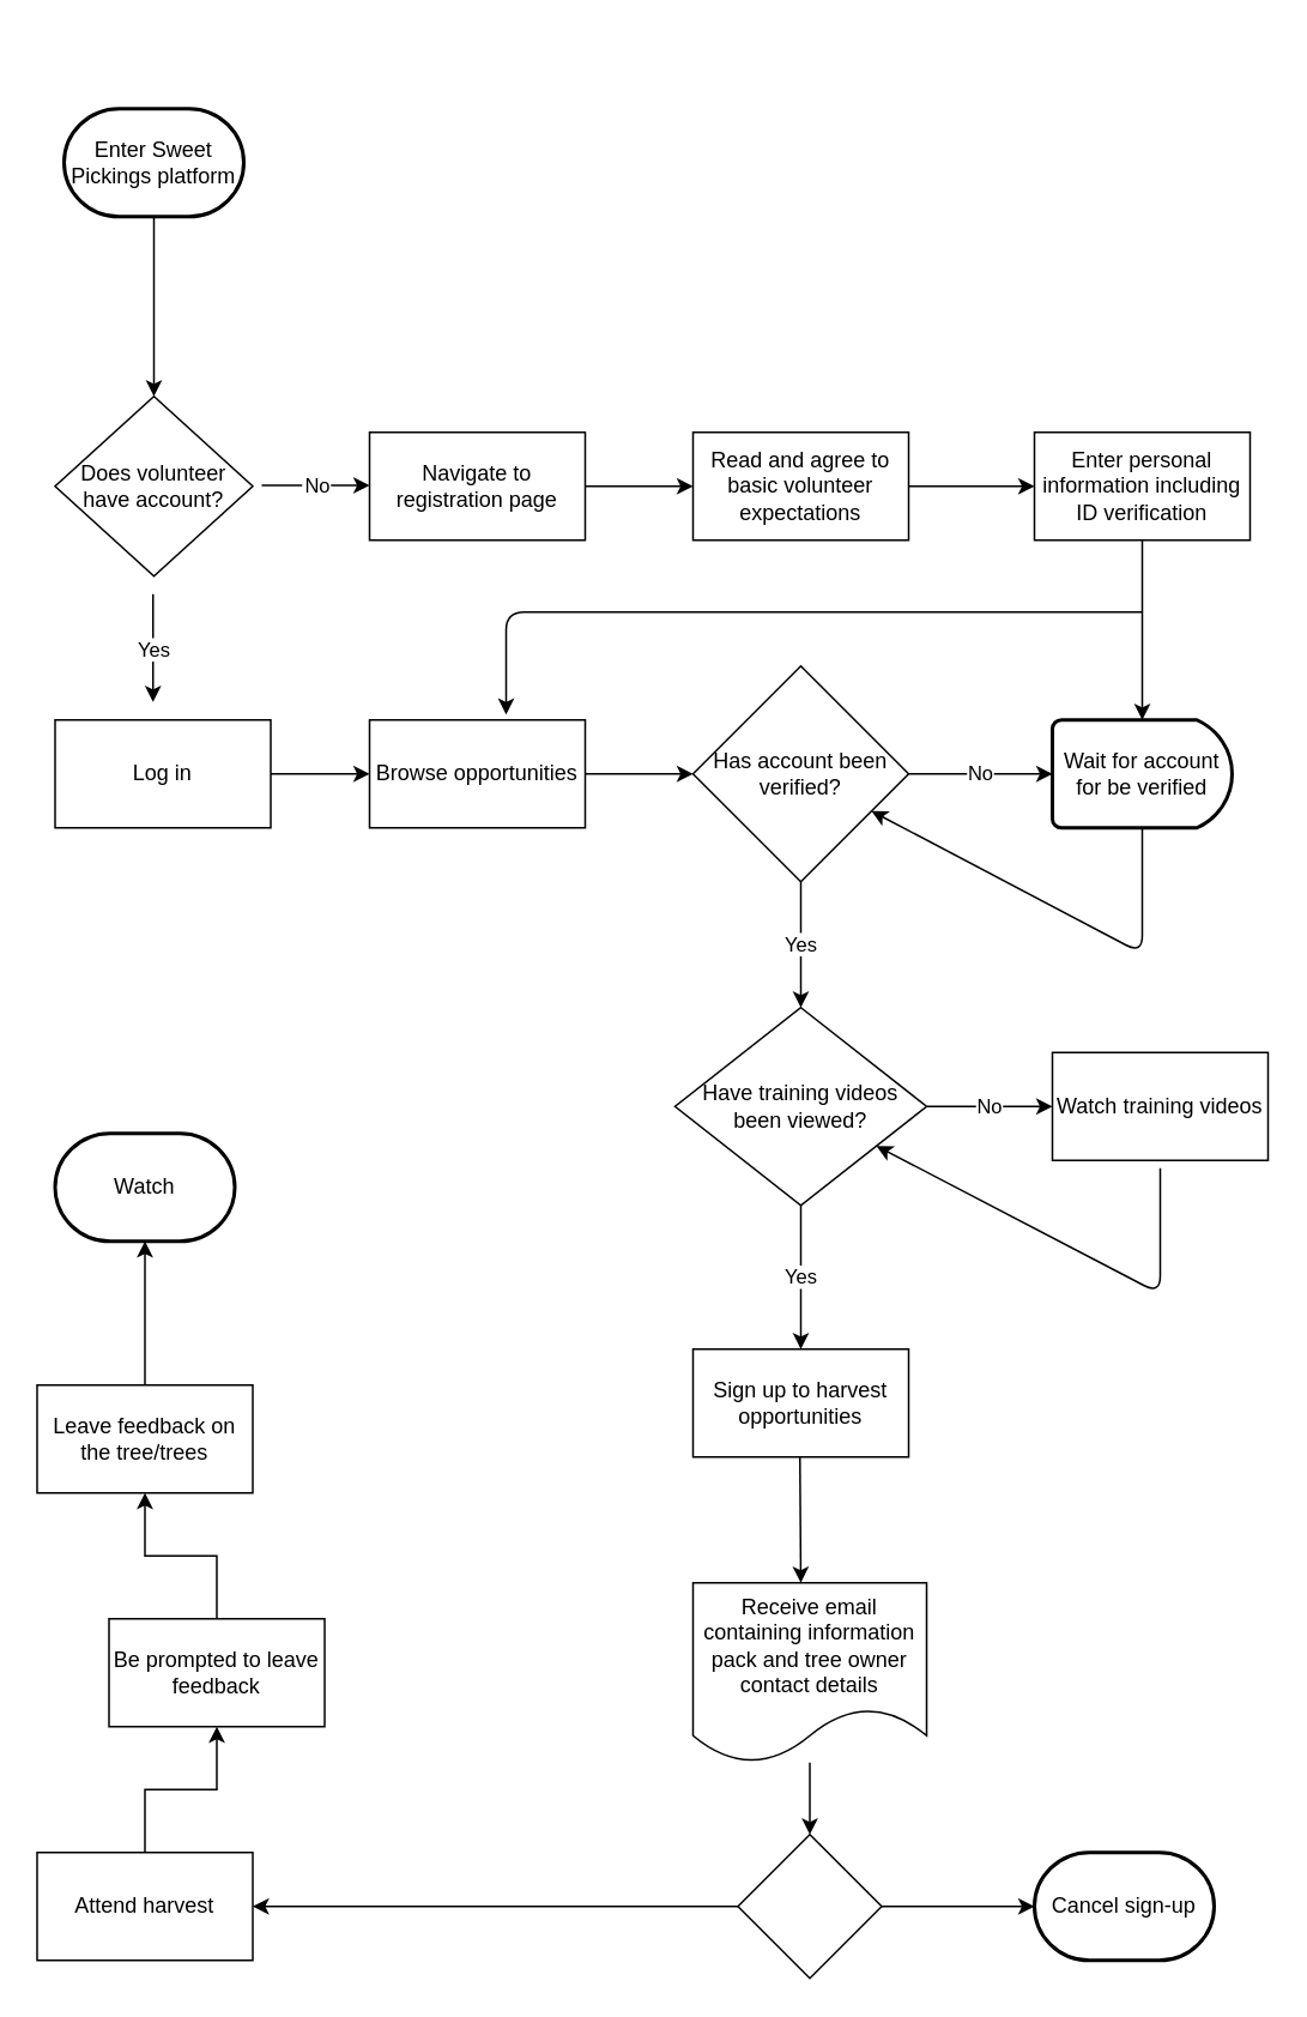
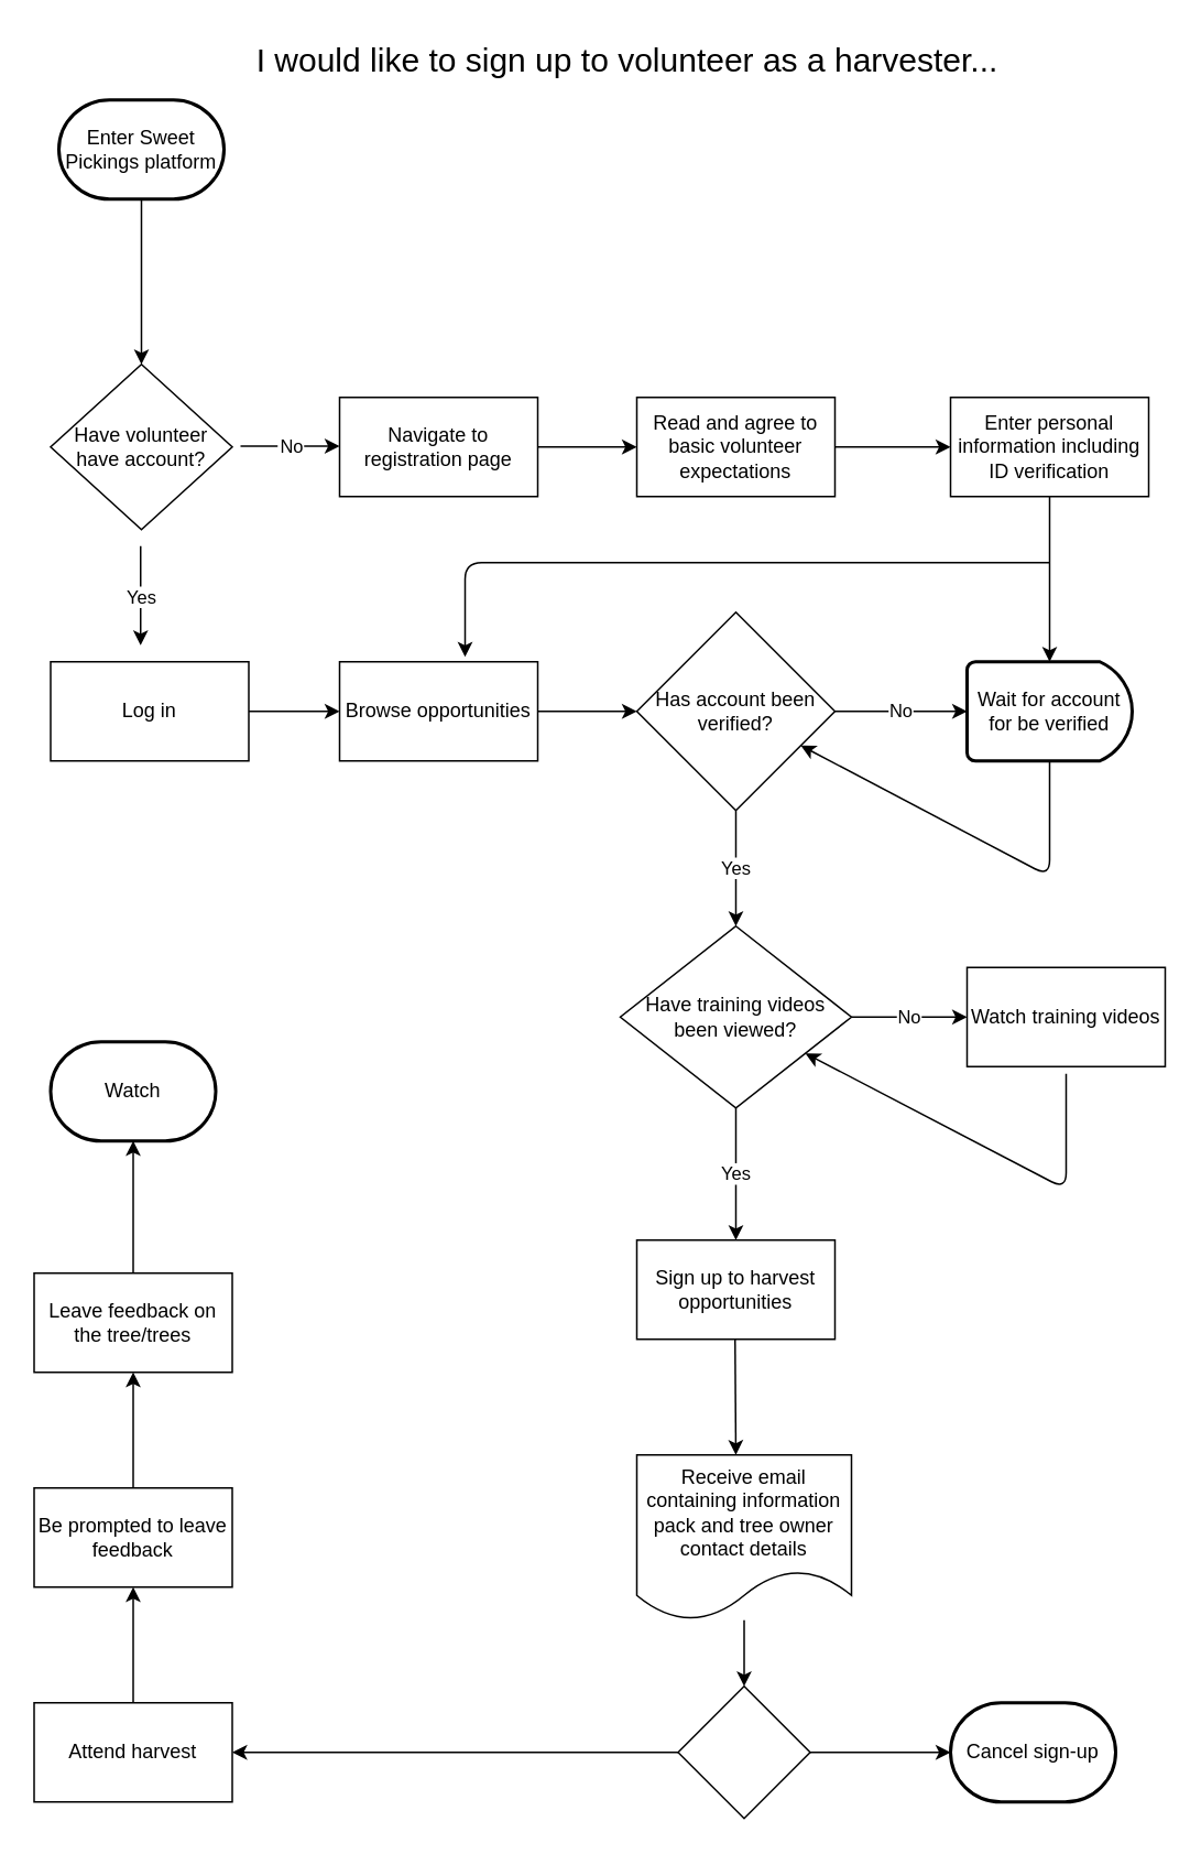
  <mxCell id="0" />
  <mxCell id="1" parent="0" />
  <mxCell id="2" value="" style="edgeStyle=orthogonalEdgeStyle;rounded=0;orthogonalLoop=1;jettySize=auto;html=1;" parent="1" source="3" target="4" edge="1"><mxGeometry relative="1" as="geometry" /></mxCell>
  <mxCell id="3" value="Enter Sweet Pickings platform" style="strokeWidth=2;html=1;shape=mxgraph.flowchart.terminator;whiteSpace=wrap;" parent="1" vertex="1"><mxGeometry x="35" y="60" width="100" height="60" as="geometry" /></mxCell>
- <mxCell id="4" value="Does volunteer have account?" style="rhombus;whiteSpace=wrap;html=1;" parent="1" vertex="1"><mxGeometry x="30" y="220" width="110" height="100" as="geometry" /></mxCell>
+ <mxCell id="4" value="Have volunteer have account?" style="rhombus;whiteSpace=wrap;html=1;" parent="1" vertex="1"><mxGeometry x="30" y="220" width="110" height="100" as="geometry" /></mxCell>
  <mxCell id="5" value="" style="edgeStyle=orthogonalEdgeStyle;rounded=0;orthogonalLoop=1;jettySize=auto;html=1;" parent="1" source="6" target="8" edge="1"><mxGeometry relative="1" as="geometry" /></mxCell>
  <mxCell id="6" value="Navigate to registration page" style="rounded=0;whiteSpace=wrap;html=1;" parent="1" vertex="1"><mxGeometry x="205" y="240" width="120" height="60" as="geometry" /></mxCell>
  <mxCell id="7" value="" style="edgeStyle=orthogonalEdgeStyle;rounded=0;orthogonalLoop=1;jettySize=auto;html=1;" parent="1" source="8" target="10" edge="1"><mxGeometry relative="1" as="geometry" /></mxCell>
  <mxCell id="8" value="Read and agree to basic volunteer expectations" style="rounded=0;whiteSpace=wrap;html=1;" parent="1" vertex="1"><mxGeometry x="385" y="240" width="120" height="60" as="geometry" /></mxCell>
  <mxCell id="9" value="" style="edgeStyle=orthogonalEdgeStyle;rounded=0;orthogonalLoop=1;jettySize=auto;html=1;" parent="1" source="10" target="20" edge="1"><mxGeometry relative="1" as="geometry" /></mxCell>
  <mxCell id="10" value="Enter personal information including ID verification" style="rounded=0;whiteSpace=wrap;html=1;" parent="1" vertex="1"><mxGeometry x="575" y="240" width="120" height="60" as="geometry" /></mxCell>
  <mxCell id="11" value="" style="edgeStyle=orthogonalEdgeStyle;rounded=0;orthogonalLoop=1;jettySize=auto;html=1;" parent="1" source="12" target="23" edge="1"><mxGeometry relative="1" as="geometry" /></mxCell>
  <mxCell id="12" value="Browse opportunities" style="rounded=0;whiteSpace=wrap;html=1;" parent="1" vertex="1"><mxGeometry x="205" y="400" width="120" height="60" as="geometry" /></mxCell>
  <mxCell id="13" value="" style="edgeStyle=orthogonalEdgeStyle;rounded=0;orthogonalLoop=1;jettySize=auto;html=1;" parent="1" source="14" target="12" edge="1"><mxGeometry relative="1" as="geometry" /></mxCell>
  <mxCell id="14" value="Log in" style="rounded=0;whiteSpace=wrap;html=1;" parent="1" vertex="1"><mxGeometry x="30" y="400" width="120" height="60" as="geometry" /></mxCell>
  <mxCell id="15" value="No" style="edgeStyle=orthogonalEdgeStyle;rounded=0;orthogonalLoop=1;jettySize=auto;html=1;" parent="1" source="17" target="18" edge="1"><mxGeometry relative="1" as="geometry" /></mxCell>
  <mxCell id="16" value="Yes" style="edgeStyle=orthogonalEdgeStyle;rounded=0;orthogonalLoop=1;jettySize=auto;html=1;" parent="1" source="17" target="19" edge="1"><mxGeometry relative="1" as="geometry" /></mxCell>
  <mxCell id="17" value="Have training videos been viewed?" style="rhombus;whiteSpace=wrap;html=1;" parent="1" vertex="1"><mxGeometry x="375" y="560" width="140" height="110" as="geometry" /></mxCell>
  <mxCell id="18" value="Watch training videos" style="rounded=0;whiteSpace=wrap;html=1;" parent="1" vertex="1"><mxGeometry x="585" y="585" width="120" height="60" as="geometry" /></mxCell>
  <mxCell id="19" value="&lt;div&gt;Sign up to harvest opportunities&lt;/div&gt;" style="rounded=0;whiteSpace=wrap;html=1;" parent="1" vertex="1"><mxGeometry x="385" y="750" width="120" height="60" as="geometry" /></mxCell>
  <mxCell id="20" value="Wait for account for be verified" style="strokeWidth=2;html=1;shape=mxgraph.flowchart.delay;whiteSpace=wrap;" parent="1" vertex="1"><mxGeometry x="585" y="400" width="100" height="60" as="geometry" /></mxCell>
  <mxCell id="21" value="No" style="edgeStyle=orthogonalEdgeStyle;rounded=0;orthogonalLoop=1;jettySize=auto;html=1;" parent="1" source="23" target="20" edge="1"><mxGeometry relative="1" as="geometry" /></mxCell>
  <mxCell id="22" value="Yes" style="edgeStyle=orthogonalEdgeStyle;rounded=0;orthogonalLoop=1;jettySize=auto;html=1;" parent="1" source="23" target="17" edge="1"><mxGeometry relative="1" as="geometry" /></mxCell>
  <mxCell id="23" value="Has account been verified?" style="rhombus;whiteSpace=wrap;html=1;" parent="1" vertex="1"><mxGeometry x="385" y="370" width="120" height="120" as="geometry" /></mxCell>
  <mxCell id="24" value="No" style="endArrow=classic;html=1;" parent="1" edge="1"><mxGeometry relative="1" as="geometry"><mxPoint x="145" y="269.5" as="sourcePoint" /><mxPoint x="205" y="269.5" as="targetPoint" /></mxGeometry></mxCell>
  <mxCell id="25" value="No" style="edgeLabel;resizable=0;html=1;align=center;verticalAlign=middle;" parent="24" connectable="0" vertex="1"><mxGeometry relative="1" as="geometry" /></mxCell>
  <mxCell id="26" value="" style="endArrow=classic;html=1;" parent="1" edge="1"><mxGeometry relative="1" as="geometry"><mxPoint x="84.5" y="330" as="sourcePoint" /><mxPoint x="84.5" y="390" as="targetPoint" /></mxGeometry></mxCell>
  <mxCell id="27" value="Yes" style="edgeLabel;resizable=0;html=1;align=center;verticalAlign=middle;" parent="26" connectable="0" vertex="1"><mxGeometry relative="1" as="geometry" /></mxCell>
  <mxCell id="28" value="" style="endArrow=classic;html=1;" parent="1" edge="1"><mxGeometry width="50" height="50" relative="1" as="geometry"><mxPoint x="635" y="340" as="sourcePoint" /><mxPoint x="281" y="397" as="targetPoint" /><Array as="points"><mxPoint x="281" y="340" /></Array></mxGeometry></mxCell>
  <mxCell id="29" value="" style="endArrow=classic;html=1;exitX=0.5;exitY=1;exitDx=0;exitDy=0;exitPerimeter=0;" parent="1" source="20" target="23" edge="1"><mxGeometry width="50" height="50" relative="1" as="geometry"><mxPoint x="705" y="560" as="sourcePoint" /><mxPoint x="605" y="480" as="targetPoint" /><Array as="points"><mxPoint x="635" y="530" /></Array></mxGeometry></mxCell>
  <mxCell id="30" value="" style="endArrow=classic;html=1;exitX=0.5;exitY=1;exitDx=0;exitDy=0;exitPerimeter=0;" parent="1" target="17" edge="1"><mxGeometry width="50" height="50" relative="1" as="geometry"><mxPoint x="645" y="649.31" as="sourcePoint" /><mxPoint x="494.31" y="640" as="targetPoint" /><Array as="points"><mxPoint x="645" y="719.31" /></Array></mxGeometry></mxCell>
  <mxCell id="31" value="" style="edgeStyle=orthogonalEdgeStyle;rounded=0;orthogonalLoop=1;jettySize=auto;html=1;" parent="1" source="32" target="36" edge="1"><mxGeometry relative="1" as="geometry" /></mxCell>
  <mxCell id="32" value="Receive email containing information pack and tree owner contact details" style="shape=document;whiteSpace=wrap;html=1;boundedLbl=1;" parent="1" vertex="1"><mxGeometry x="385" y="880" width="130" height="100" as="geometry" /></mxCell>
  <mxCell id="33" value="" style="endArrow=classic;html=1;" parent="1" edge="1"><mxGeometry width="50" height="50" relative="1" as="geometry"><mxPoint x="444.5" y="810" as="sourcePoint" /><mxPoint x="445" y="880" as="targetPoint" /></mxGeometry></mxCell>
  <mxCell id="34" value="" style="edgeStyle=orthogonalEdgeStyle;rounded=0;orthogonalLoop=1;jettySize=auto;html=1;" parent="1" source="36" target="37" edge="1"><mxGeometry relative="1" as="geometry" /></mxCell>
  <mxCell id="35" value="" style="edgeStyle=orthogonalEdgeStyle;rounded=0;orthogonalLoop=1;jettySize=auto;html=1;" parent="1" source="36" target="39" edge="1"><mxGeometry relative="1" as="geometry" /></mxCell>
  <mxCell id="36" value="" style="rhombus;whiteSpace=wrap;html=1;" parent="1" vertex="1"><mxGeometry x="410" y="1020" width="80" height="80" as="geometry" /></mxCell>
  <mxCell id="37" value="Cancel sign-up" style="strokeWidth=2;html=1;shape=mxgraph.flowchart.terminator;whiteSpace=wrap;" parent="1" vertex="1"><mxGeometry x="575" y="1030" width="100" height="60" as="geometry" /></mxCell>
  <mxCell id="38" value="" style="edgeStyle=orthogonalEdgeStyle;rounded=0;orthogonalLoop=1;jettySize=auto;html=1;" parent="1" source="39" target="41" edge="1"><mxGeometry relative="1" as="geometry" /></mxCell>
  <mxCell id="39" value="Attend harvest" style="rounded=0;whiteSpace=wrap;html=1;" parent="1" vertex="1"><mxGeometry x="20" y="1030" width="120" height="60" as="geometry" /></mxCell>
  <mxCell id="40" value="" style="edgeStyle=orthogonalEdgeStyle;rounded=0;orthogonalLoop=1;jettySize=auto;html=1;" parent="1" source="41" target="43" edge="1"><mxGeometry relative="1" as="geometry" /></mxCell>
- <mxCell id="41" value="Be prompted to leave feedback" style="rounded=0;whiteSpace=wrap;html=1;" parent="1" vertex="1"><mxGeometry x="60" y="900" width="120" height="60" as="geometry" /></mxCell>
+ <mxCell id="41" value="Be prompted to leave feedback" style="rounded=0;whiteSpace=wrap;html=1;" parent="1" vertex="1"><mxGeometry x="20" y="900" width="120" height="60" as="geometry" /></mxCell>
  <mxCell id="42" value="" style="edgeStyle=orthogonalEdgeStyle;rounded=0;orthogonalLoop=1;jettySize=auto;html=1;" parent="1" source="43" target="44" edge="1"><mxGeometry relative="1" as="geometry" /></mxCell>
  <mxCell id="43" value="Leave feedback on the tree/trees" style="rounded=0;whiteSpace=wrap;html=1;" parent="1" vertex="1"><mxGeometry x="20" y="770" width="120" height="60" as="geometry" /></mxCell>
  <mxCell id="44" value="Watch" style="strokeWidth=2;html=1;shape=mxgraph.flowchart.terminator;whiteSpace=wrap;" parent="1" vertex="1"><mxGeometry x="30" y="630" width="100" height="60" as="geometry" /></mxCell>
+ <mxCell id="45" value="I would like to sign up to volunteer as a harvester..." style="text;html=1;resizable=0;autosize=1;align=center;verticalAlign=middle;points=[];fillColor=none;strokeColor=none;rounded=0;fontSize=20;" parent="1" vertex="1"><mxGeometry x="149" y="20" width="460" height="30" as="geometry" /></mxCell>
